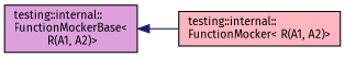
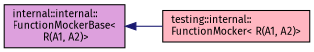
  digraph {
    rankdir=LR
    fontname="Fira Sans"
    node [color=black fontname="Fira Sans" fontsize=10 shape=record style=filled]
-   n1 [fillcolor=plum height=0.2 label="testing::internal::\lFunctionMockerBase\<\l R(A1, A2)\>" width=0.4]
+   n1 [fillcolor=plum height=0.2 label="internal::internal::\lFunctionMockerBase\<\l R(A1, A2)\>" width=0.4]
    n2 [fillcolor=lightpink height=0.2 label="testing::internal::\lFunctionMocker\< R(A1, A2)\>" width=0.4]
    n1 -> n2 [color=midnightblue dir=back fontname="Fira Sans" fontsize=10 labelfontname=Helvetica labelfontsize=10 style=solid]
  }
